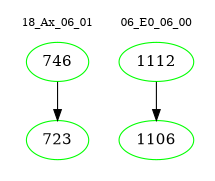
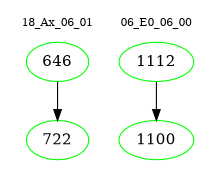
  digraph {
    node [color=green]
    edge [color=black]
-   n1 [label=746]
-   n2 [label=723]
+   n1 [label=646]
+   n2 [label=722]
    n3 [label=1112]
-   n4 [label=1106]
+   n4 [label=1100]
    subgraph cluster_1 {
      color=white
      fontsize=10
      label="18_Ax_06_01"
      n1
      n2
    }
    subgraph cluster_2 {
      color=white
      fontsize=10
      label="06_E0_06_00"
      n3
      n4
    }
    n1 -> n2
    n3 -> n4
  }
